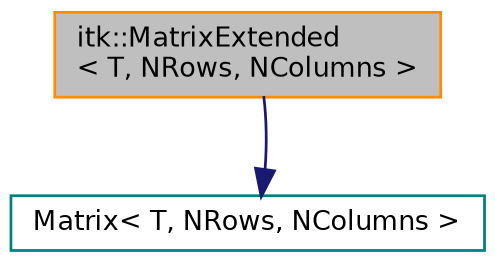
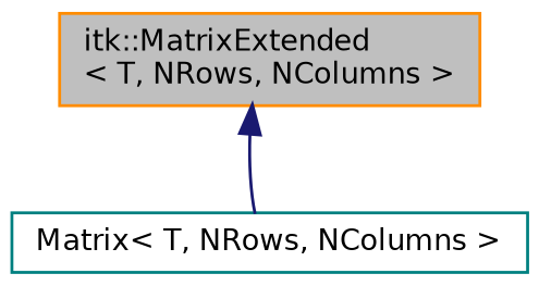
  digraph {
    node [fontname=Helvetica fontsize=10 shape=record]
    n1 [color=darkorange fillcolor=grey75 fontcolor=black height=0.2 label="itk::MatrixExtended\l\< T, NRows, NColumns \>" style=filled width=0.4]
    n2 [color=teal height=0.2 label="Matrix\< T, NRows, NColumns \>" width=0.4]
-   n2 -> n1 [color=midnightblue dir=back fontname=Helvetica fontsize=10 labelfontname=Helvetica labelfontsize=10 style=solid]
+   n1 -> n2 [color=midnightblue dir=back fontname=Helvetica fontsize=10 labelfontname=Helvetica labelfontsize=10 style=solid]
  }
